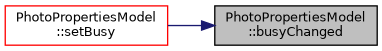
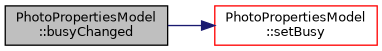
  digraph {
    rankdir=RL
    node [fontname=Helvetica fontsize=10 shape=record style=filled]
    n1 [color=black fillcolor=grey75 fontcolor=black height=0.2 label="PhotoPropertiesModel\l::busyChanged" width=0.4]
    n2 [color=red fillcolor=white height=0.2 label="PhotoPropertiesModel\l::setBusy" width=0.4]
-   n1 -> n2 [color=midnightblue dir=back fontname=Helvetica fontsize=10 labelfontname=Helvetica labelfontsize=10 style=solid]
+   n2 -> n1 [color=midnightblue dir=back fontname=Helvetica fontsize=10 labelfontname=Helvetica labelfontsize=10 style=solid]
  }
